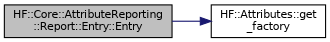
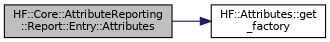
  digraph {
    rankdir=LR
    node [color=black fontname=Helvetica fontsize=10 shape=record style=filled]
-   n1 [fillcolor=grey75 fontcolor=black height=0.2 label="HF::Core::AttributeReporting\l::Report::Entry::Entry" width=0.4]
+   n1 [fillcolor=grey75 fontcolor=black height=0.2 label="HF::Core::AttributeReporting\l::Report::Entry::Attributes" width=0.4]
    n2 [fillcolor=white height=0.2 label="HF::Attributes::get\l_factory" width=0.4]
    n1 -> n2 [color=midnightblue fontname=Helvetica fontsize=10 labelfontname=Helvetica labelfontsize=10 style=solid]
  }
